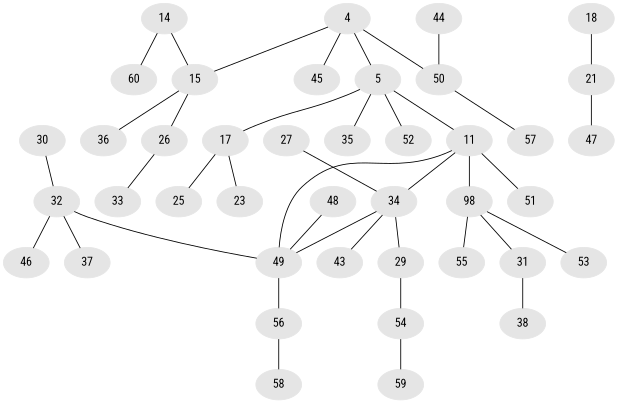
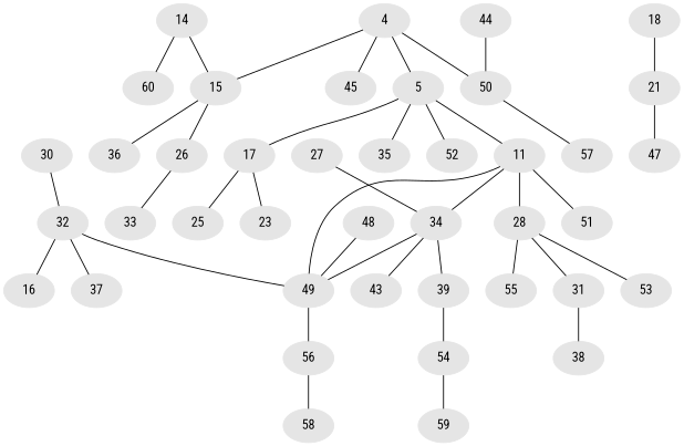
  graph {
    fontname="Roboto Condensed"
    node [color=gray90 fontname="Roboto Condensed" style=filled]
    edge [fontname="Roboto Condensed"]
    5 [super="+3"]
    11 [super="+1+2"]
    17
    35
    52
    4
    15 [super="+9"]
    45
    50 [super="+22+41"]
    26
    36
    57
-   28 [super="+20" label=98]
+   28 [super="+20"]
    34 [super="+12+24"]
    49 [super="+10+40"]
    51 [super="+42"]
    23
    25
    31
    53
    55
-   39 [label=29]
+   39
    43
    56
    14
    60
    33
    18
    21
    47
    27
    38
    32 [super="+16"]
    37
-   46
+   46 [label=16]
    30
    54
    59
    44
    48
    58
    5 -- 11 [weight=2]
    5 -- 17
    5 -- 35
    5 -- 52
    11 -- 28
    11 -- 34
    11 -- 49
    11 -- 51
    17 -- 23
    17 -- 25
    4 -- 5
    4 -- 15 [weight=2]
    4 -- 45
    4 -- 50 [weight=2]
    15 -- 26
    15 -- 36
    50 -- 57
    26 -- 33
    28 -- 31
    28 -- 53
    28 -- 55
    34 -- 49
    34 -- 39
    34 -- 43
    49 -- 56
    31 -- 38
    39 -- 54
    56 -- 58
    14 -- 15
    14 -- 60
    18 -- 21
    21 -- 47
    27 -- 34
    32 -- 49 [weight=2]
    32 -- 37
    32 -- 46
    30 -- 32
    54 -- 59
    44 -- 50
    48 -- 49
  }
